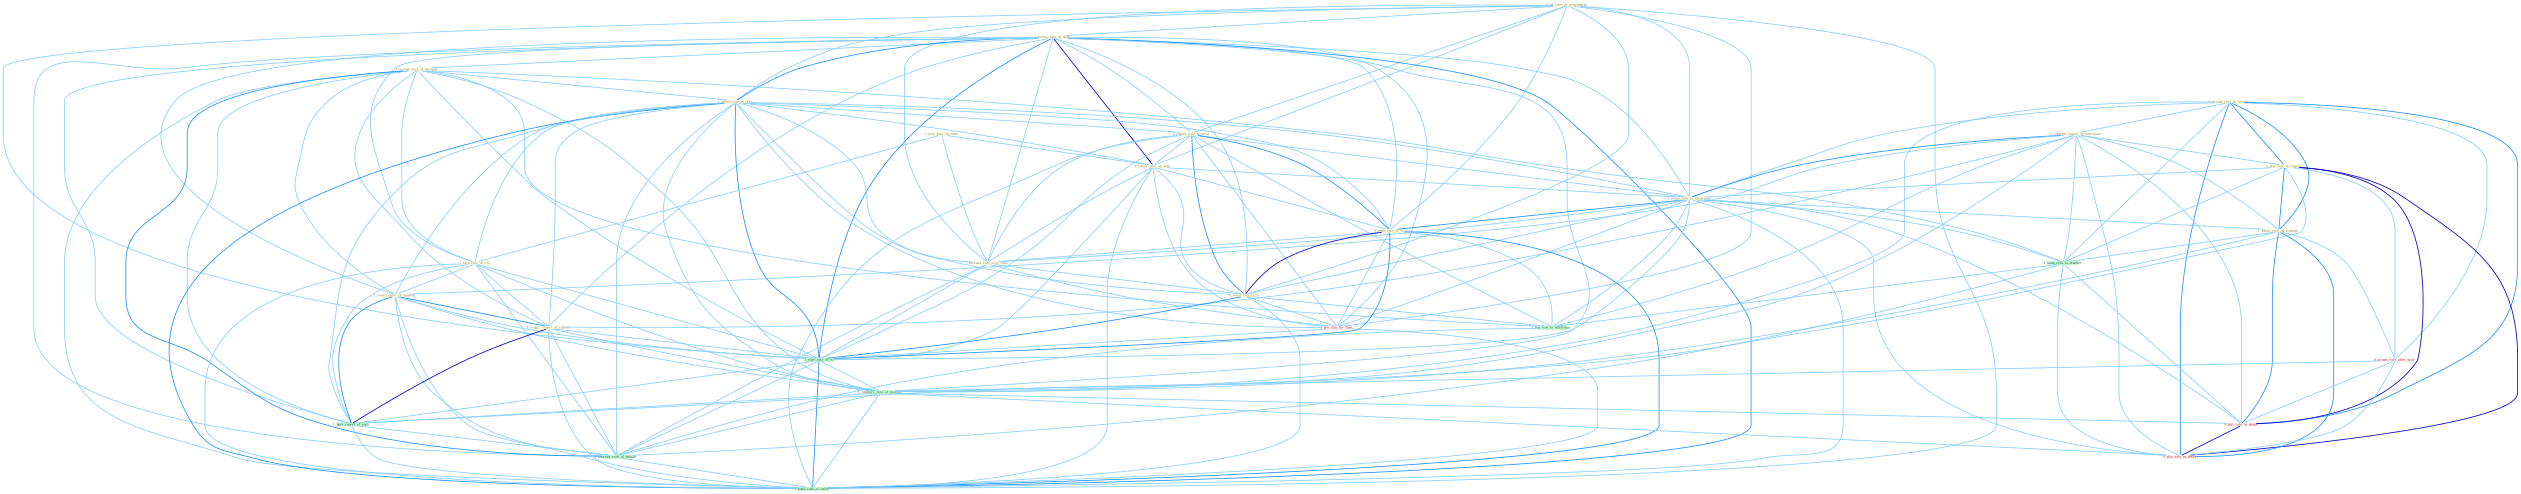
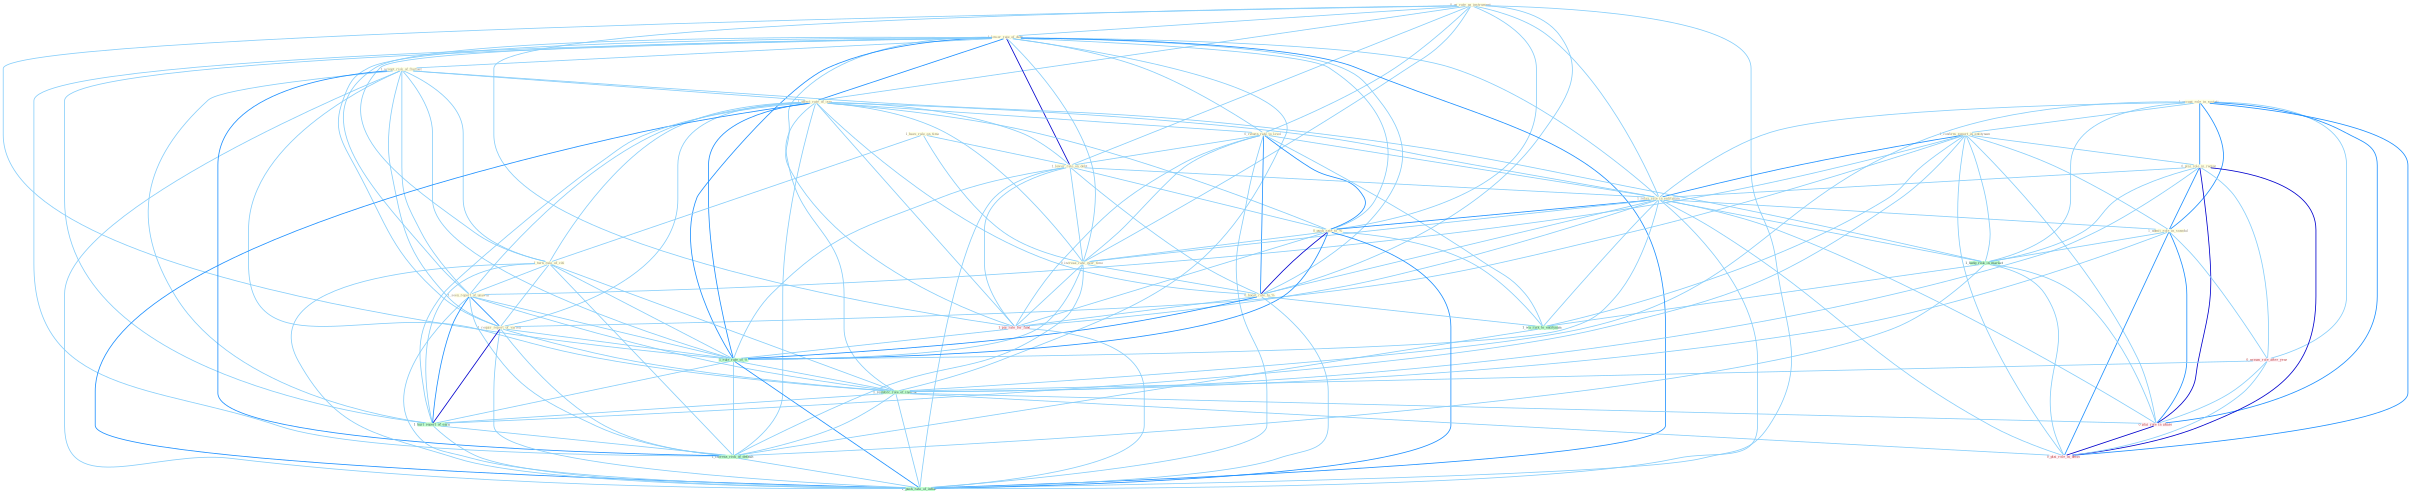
  graph {
    node [color="#ffffe0" fixedsize=true fontcolor="#8b7d6b" fontsize=4 shape=polygon style=filled]
    edge [color="#87cefa" w=1]
    "0_us_rate_as_instrument " [height=.06 width=.5]
    "1_occupi_role_in_societi " [height=.06 width=.5]
    "1_lower_rate_of_debt " [height=.06 width=.5]
    "1_confirm_report_in_entitynam " [height=.06 width=.5]
    "0_plai_role_in_region " [height=.06 width=.5]
    "1_accept_risk_of_fluctuat " [height=.06 width=.5]
    "1_affect_rate_of_issu " [height=.06 width=.5]
    "1_have_rule_on_time " [height=.06 width=.5]
    "0_return_rate_to_level " [height=.06 width=.5]
    "1_lower_rate_on_debt " [height=.06 width=.5]
    "1_relax_rate_in_entitynam " [height=.06 width=.5]
    "1_turn_rule_of_citi " [height=.06 width=.5]
    "0_push_rate_to_% " [height=.06 width=.5]
    "0_increas_rate_over_time " [height=.06 width=.5]
    "1_admit_role_in_scandal " [height=.06 width=.5]
    "1_seen_report_of_unawar " [height=.06 width=.5]
    "1_requir_report_of_varieti " [height=.06 width=.5]
    "0_boost_rate_to_% " [height=.06 width=.5]
    "0_assum_role_after_year " [color="#fff0f5" fontcolor="#b22222" height=.06 width=.5]
    "1_pai_rate_for_fund " [color="#fff0f5" fontcolor="#b22222" height=.06 width=.5]
    "0_plai_role_in_phase " [color="#fff0f5" fontcolor="#b22222" height=.06 width=.5]
    "0_plai_role_in_decis " [color="#fff0f5" fontcolor="#b22222" height=.06 width=.5]
    n23 [color="#BDFCC9" fontcolor="#2f4f4f" height=.06 label="1_rule_rate_of_%" width=.5]
    "1_push_rate_of_inflat " [color="#BDFCC9" fontcolor="#2f4f4f" height=.06 width=.5]
    "1_hedg_risk_in_market " [color="#BDFCC9" fontcolor="#2f4f4f" height=.06 width=.5]
    "1_reinforc_role_of_institut " [color="#BDFCC9" fontcolor="#2f4f4f" height=.06 width=.5]
    "1_hurt_report_of_earn " [color="#BDFCC9" fontcolor="#2f4f4f" height=.06 width=.5]
    "1_increas_risk_of_default " [color="#BDFCC9" fontcolor="#2f4f4f" height=.06 width=.5]
    "1_wa_risk_to_entitynam " [color="#BDFCC9" fontcolor="#2f4f4f" height=.06 width=.5]
    subgraph sub_1 {
      "0_us_rate_as_instrument "
      "1_occupi_role_in_societi "
      "1_lower_rate_of_debt "
      "1_confirm_report_in_entitynam "
      "0_plai_role_in_region "
      "1_accept_risk_of_fluctuat "
      "1_affect_rate_of_issu "
      "1_have_rule_on_time "
      "0_return_rate_to_level "
      "1_lower_rate_on_debt "
      "1_relax_rate_in_entitynam "
      "1_turn_rule_of_citi "
      "0_push_rate_to_% "
      "0_increas_rate_over_time "
      "1_admit_role_in_scandal "
      "1_seen_report_of_unawar "
      "1_requir_report_of_varieti "
      "0_boost_rate_to_% "
    }
    subgraph sub_2 {
      "0_assum_role_after_year "
      "1_pai_rate_for_fund "
      "0_plai_role_in_phase "
      "0_plai_role_in_decis "
    }
    "0_us_rate_as_instrument " -- "1_lower_rate_of_debt "
    "0_us_rate_as_instrument " -- "1_affect_rate_of_issu "
    "0_us_rate_as_instrument " -- "0_return_rate_to_level "
    "0_us_rate_as_instrument " -- "1_lower_rate_on_debt "
    "0_us_rate_as_instrument " -- "1_relax_rate_in_entitynam "
    "0_us_rate_as_instrument " -- "0_push_rate_to_% "
    "0_us_rate_as_instrument " -- "0_increas_rate_over_time "
    "0_us_rate_as_instrument " -- "0_boost_rate_to_% "
    "0_us_rate_as_instrument " -- "1_pai_rate_for_fund "
    "0_us_rate_as_instrument " -- n23
    "0_us_rate_as_instrument " -- "1_push_rate_of_inflat "
    "1_occupi_role_in_societi " -- "1_confirm_report_in_entitynam "
    "1_occupi_role_in_societi " -- "0_plai_role_in_region " [color="#1e90ff" w=2]
    "1_occupi_role_in_societi " -- "1_relax_rate_in_entitynam "
    "1_occupi_role_in_societi " -- "1_admit_role_in_scandal " [color="#1e90ff" w=2]
    "1_occupi_role_in_societi " -- "0_assum_role_after_year "
    "1_occupi_role_in_societi " -- "0_plai_role_in_phase " [color="#1e90ff" w=2]
    "1_occupi_role_in_societi " -- "0_plai_role_in_decis " [color="#1e90ff" w=2]
    "1_occupi_role_in_societi " -- "1_hedg_risk_in_market "
    "1_occupi_role_in_societi " -- "1_reinforc_role_of_institut "
    "1_lower_rate_of_debt " -- "1_accept_risk_of_fluctuat "
    "1_lower_rate_of_debt " -- "1_affect_rate_of_issu " [color="#1e90ff" w=2]
    "1_lower_rate_of_debt " -- "0_return_rate_to_level "
    "1_lower_rate_of_debt " -- "1_lower_rate_on_debt " [color="#0000cd" w=3]
    "1_lower_rate_of_debt " -- "1_relax_rate_in_entitynam "
    "1_lower_rate_of_debt " -- "1_turn_rule_of_citi "
    "1_lower_rate_of_debt " -- "0_push_rate_to_% "
    "1_lower_rate_of_debt " -- "0_increas_rate_over_time "
    "1_lower_rate_of_debt " -- "1_seen_report_of_unawar "
    "1_lower_rate_of_debt " -- "1_requir_report_of_varieti "
    "1_lower_rate_of_debt " -- "0_boost_rate_to_% "
    "1_lower_rate_of_debt " -- "1_pai_rate_for_fund "
    "1_lower_rate_of_debt " -- n23 [color="#1e90ff" w=2]
    "1_lower_rate_of_debt " -- "1_push_rate_of_inflat " [color="#1e90ff" w=2]
    "1_lower_rate_of_debt " -- "1_reinforc_role_of_institut "
    "1_lower_rate_of_debt " -- "1_hurt_report_of_earn "
    "1_lower_rate_of_debt " -- "1_increas_risk_of_default "
    "1_confirm_report_in_entitynam " -- "0_plai_role_in_region "
    "1_confirm_report_in_entitynam " -- "1_relax_rate_in_entitynam " [color="#1e90ff" w=2]
    "1_confirm_report_in_entitynam " -- "1_admit_role_in_scandal "
    "1_confirm_report_in_entitynam " -- "1_seen_report_of_unawar "
    "1_confirm_report_in_entitynam " -- "1_requir_report_of_varieti "
    "1_confirm_report_in_entitynam " -- "0_plai_role_in_phase "
    "1_confirm_report_in_entitynam " -- "0_plai_role_in_decis "
    "1_confirm_report_in_entitynam " -- "1_hedg_risk_in_market "
    "1_confirm_report_in_entitynam " -- "1_hurt_report_of_earn "
    "1_confirm_report_in_entitynam " -- "1_wa_risk_to_entitynam "
    "0_plai_role_in_region " -- "1_relax_rate_in_entitynam "
    "0_plai_role_in_region " -- "1_admit_role_in_scandal " [color="#1e90ff" w=2]
    "0_plai_role_in_region " -- "0_assum_role_after_year "
    "0_plai_role_in_region " -- "0_plai_role_in_phase " [color="#0000cd" w=3]
    "0_plai_role_in_region " -- "0_plai_role_in_decis " [color="#0000cd" w=3]
    "0_plai_role_in_region " -- "1_hedg_risk_in_market "
    "0_plai_role_in_region " -- "1_reinforc_role_of_institut "
    "1_accept_risk_of_fluctuat " -- "1_affect_rate_of_issu "
    "1_accept_risk_of_fluctuat " -- "1_turn_rule_of_citi "
    "1_accept_risk_of_fluctuat " -- "1_seen_report_of_unawar "
    "1_accept_risk_of_fluctuat " -- "1_requir_report_of_varieti "
    "1_accept_risk_of_fluctuat " -- n23
    "1_accept_risk_of_fluctuat " -- "1_push_rate_of_inflat "
    "1_accept_risk_of_fluctuat " -- "1_hedg_risk_in_market "
    "1_accept_risk_of_fluctuat " -- "1_reinforc_role_of_institut "
    "1_accept_risk_of_fluctuat " -- "1_hurt_report_of_earn "
    "1_accept_risk_of_fluctuat " -- "1_increas_risk_of_default " [color="#1e90ff" w=2]
-   "1_accept_risk_of_fluctuat " -- "1_wa_risk_to_entitynam "
    "1_affect_rate_of_issu " -- "0_return_rate_to_level "
    "1_affect_rate_of_issu " -- "1_lower_rate_on_debt "
    "1_affect_rate_of_issu " -- "1_relax_rate_in_entitynam "
    "1_affect_rate_of_issu " -- "1_turn_rule_of_citi "
    "1_affect_rate_of_issu " -- "0_push_rate_to_% "
    "1_affect_rate_of_issu " -- "0_increas_rate_over_time "
    "1_affect_rate_of_issu " -- "1_seen_report_of_unawar "
    "1_affect_rate_of_issu " -- "1_requir_report_of_varieti "
    "1_affect_rate_of_issu " -- "0_boost_rate_to_% "
    "1_affect_rate_of_issu " -- "1_pai_rate_for_fund "
    "1_affect_rate_of_issu " -- n23 [color="#1e90ff" w=2]
    "1_affect_rate_of_issu " -- "1_push_rate_of_inflat " [color="#1e90ff" w=2]
    "1_affect_rate_of_issu " -- "1_reinforc_role_of_institut "
    "1_affect_rate_of_issu " -- "1_hurt_report_of_earn "
    "1_affect_rate_of_issu " -- "1_increas_risk_of_default "
    "1_have_rule_on_time " -- "1_lower_rate_on_debt "
    "1_have_rule_on_time " -- "1_turn_rule_of_citi "
    "1_have_rule_on_time " -- "0_increas_rate_over_time "
    "0_return_rate_to_level " -- "1_lower_rate_on_debt "
    "0_return_rate_to_level " -- "1_relax_rate_in_entitynam "
    "0_return_rate_to_level " -- "0_push_rate_to_% " [color="#1e90ff" w=2]
    "0_return_rate_to_level " -- "0_increas_rate_over_time "
    "0_return_rate_to_level " -- "0_boost_rate_to_% " [color="#1e90ff" w=2]
    "0_return_rate_to_level " -- "1_pai_rate_for_fund "
-   "0_return_rate_to_level " -- n23
    "0_return_rate_to_level " -- "1_push_rate_of_inflat "
    "0_return_rate_to_level " -- "1_wa_risk_to_entitynam "
    "1_lower_rate_on_debt " -- "1_relax_rate_in_entitynam "
    "1_lower_rate_on_debt " -- "0_push_rate_to_% "
    "1_lower_rate_on_debt " -- "0_increas_rate_over_time "
    "1_lower_rate_on_debt " -- "0_boost_rate_to_% "
    "1_lower_rate_on_debt " -- "1_pai_rate_for_fund "
    "1_lower_rate_on_debt " -- n23
    "1_lower_rate_on_debt " -- "1_push_rate_of_inflat "
    "1_relax_rate_in_entitynam " -- "0_push_rate_to_% " [color="#1e90ff"]
    "1_relax_rate_in_entitynam " -- "0_increas_rate_over_time "
    "1_relax_rate_in_entitynam " -- "1_admit_role_in_scandal "
    "1_relax_rate_in_entitynam " -- "0_boost_rate_to_% "
    "1_relax_rate_in_entitynam " -- "1_pai_rate_for_fund "
    "1_relax_rate_in_entitynam " -- "0_plai_role_in_phase "
    "1_relax_rate_in_entitynam " -- "0_plai_role_in_decis "
    "1_relax_rate_in_entitynam " -- n23
    "1_relax_rate_in_entitynam " -- "1_push_rate_of_inflat "
    "1_relax_rate_in_entitynam " -- "1_hedg_risk_in_market "
    "1_relax_rate_in_entitynam " -- "1_wa_risk_to_entitynam "
    "1_turn_rule_of_citi " -- "1_seen_report_of_unawar "
    "1_turn_rule_of_citi " -- "1_requir_report_of_varieti "
    "1_turn_rule_of_citi " -- n23
    "1_turn_rule_of_citi " -- "1_push_rate_of_inflat "
    "1_turn_rule_of_citi " -- "1_reinforc_role_of_institut "
    "1_turn_rule_of_citi " -- "1_hurt_report_of_earn "
    "1_turn_rule_of_citi " -- "1_increas_risk_of_default "
    "0_push_rate_to_% " -- "0_increas_rate_over_time "
    "0_push_rate_to_% " -- "0_boost_rate_to_% " [color="#0000cd" w=3]
    "0_push_rate_to_% " -- "1_pai_rate_for_fund "
    "0_push_rate_to_% " -- n23 [color="#1e90ff" w=2]
    "0_push_rate_to_% " -- "1_push_rate_of_inflat " [color="#1e90ff" w=2]
    "0_push_rate_to_% " -- "1_wa_risk_to_entitynam "
    "0_increas_rate_over_time " -- "0_boost_rate_to_% "
    "0_increas_rate_over_time " -- "1_pai_rate_for_fund "
    "0_increas_rate_over_time " -- n23
    "0_increas_rate_over_time " -- "1_increas_risk_of_default "
    "1_admit_role_in_scandal " -- "0_assum_role_after_year "
    "1_admit_role_in_scandal " -- "0_plai_role_in_phase " [color="#1e90ff" w=2]
    "1_admit_role_in_scandal " -- "0_plai_role_in_decis " [color="#1e90ff" w=2]
    "1_admit_role_in_scandal " -- "1_hedg_risk_in_market "
    "1_admit_role_in_scandal " -- "1_reinforc_role_of_institut "
    "1_seen_report_of_unawar " -- "1_requir_report_of_varieti " [color="#1e90ff" w=2]
    "1_seen_report_of_unawar " -- n23
    "1_seen_report_of_unawar " -- "1_push_rate_of_inflat "
    "1_seen_report_of_unawar " -- "1_reinforc_role_of_institut "
    "1_seen_report_of_unawar " -- "1_hurt_report_of_earn " [color="#1e90ff" w=2]
    "1_seen_report_of_unawar " -- "1_increas_risk_of_default "
    "1_requir_report_of_varieti " -- n23
    "1_requir_report_of_varieti " -- "1_push_rate_of_inflat "
    "1_requir_report_of_varieti " -- "1_reinforc_role_of_institut "
    "1_requir_report_of_varieti " -- "1_hurt_report_of_earn " [color="#0000cd" w=2]
    "1_requir_report_of_varieti " -- "1_increas_risk_of_default "
    "0_boost_rate_to_% " -- "1_pai_rate_for_fund "
    "0_boost_rate_to_% " -- n23 [color="#1e90ff" w=2]
    "0_boost_rate_to_% " -- "1_push_rate_of_inflat "
    "0_boost_rate_to_% " -- "1_wa_risk_to_entitynam "
    "0_assum_role_after_year " -- "0_plai_role_in_phase "
    "0_assum_role_after_year " -- "0_plai_role_in_decis "
    "0_assum_role_after_year " -- "1_reinforc_role_of_institut "
    "1_pai_rate_for_fund " -- n23
    "1_pai_rate_for_fund " -- "1_push_rate_of_inflat "
    "0_plai_role_in_phase " -- "0_plai_role_in_decis " [color="#0000cd" w=3]
    n23 -- "1_push_rate_of_inflat " [color="#1e90ff" w=2]
    n23 -- "1_reinforc_role_of_institut "
    n23 -- "1_hurt_report_of_earn "
    n23 -- "1_increas_risk_of_default "
    "1_hedg_risk_in_market " -- "0_plai_role_in_phase "
    "1_hedg_risk_in_market " -- "0_plai_role_in_decis "
    "1_hedg_risk_in_market " -- "1_increas_risk_of_default "
    "1_hedg_risk_in_market " -- "1_wa_risk_to_entitynam "
    "1_reinforc_role_of_institut " -- "0_plai_role_in_phase "
    "1_reinforc_role_of_institut " -- "0_plai_role_in_decis "
    "1_reinforc_role_of_institut " -- "1_push_rate_of_inflat "
    "1_reinforc_role_of_institut " -- "1_hurt_report_of_earn "
    "1_reinforc_role_of_institut " -- "1_increas_risk_of_default "
    "1_hurt_report_of_earn " -- "1_push_rate_of_inflat "
    "1_hurt_report_of_earn " -- "1_increas_risk_of_default "
    "1_increas_risk_of_default " -- "1_push_rate_of_inflat "
    "1_wa_risk_to_entitynam " -- "1_increas_risk_of_default "
  }
